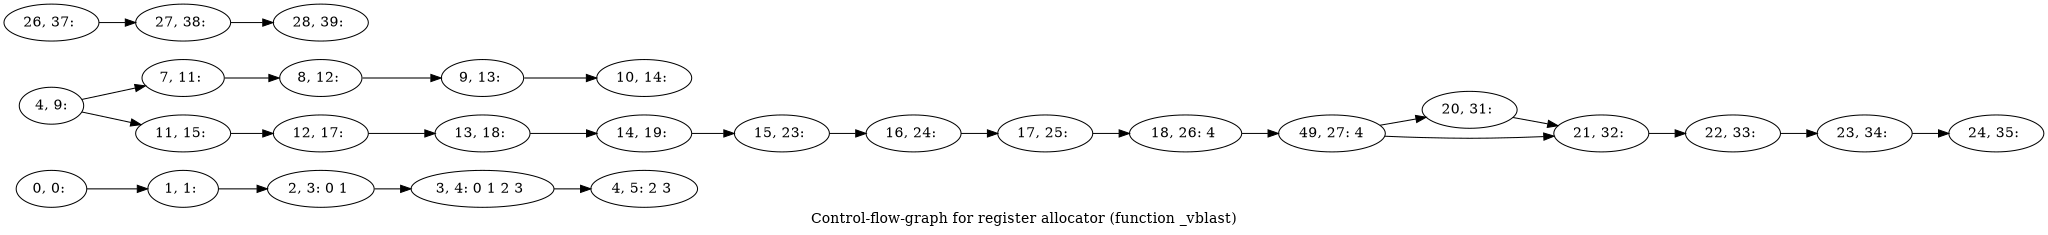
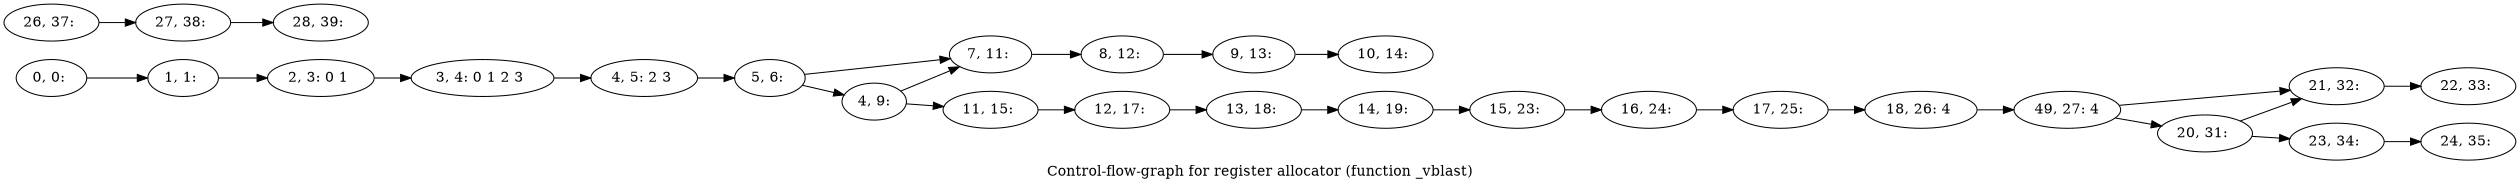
  digraph {
    label="Control-flow-graph for register allocator (function _vblast)"
    rankdir=LR
    n1 [label="0, 0: "]
    n2 [label="1, 1: "]
    n3 [label="2, 3: 0 1 "]
    n4 [label="3, 4: 0 1 2 3 "]
    n5 [label="4, 5: 2 3 "]
+   n6 [label="5, 6: "]
    n7 [label="4, 9:"]
    n8 [label="7, 11: "]
    n9 [label="11, 15: "]
    n10 [label="8, 12: "]
    n11 [label="12, 17: "]
    n12 [label="9, 13: "]
    n13 [label="10, 14: "]
    n14 [label="13, 18: "]
    n15 [label="14, 19: "]
    n16 [label="15, 23: "]
    n17 [label="16, 24: "]
    n18 [label="17, 25: "]
    n19 [label="18, 26: 4 "]
    n20 [label="49, 27: 4"]
    n21 [label="20, 31: "]
    n22 [label="21, 32: "]
    n23 [label="22, 33: "]
    n24 [label="23, 34: "]
    n25 [label="24, 35: "]
    n26 [label="26, 37: "]
    n27 [label="27, 38: "]
    n28 [label="28, 39: "]
    n1 -> n2
    n2 -> n3
    n3 -> n4
    n4 -> n5
+   n5 -> n6
+   n6 -> n7
+   n6 -> n8
    n7 -> n8
    n7 -> n9
    n8 -> n10
    n9 -> n11
    n10 -> n12
    n11 -> n14
    n12 -> n13
    n14 -> n15
    n15 -> n16
    n16 -> n17
    n17 -> n18
    n18 -> n19
    n19 -> n20
    n20 -> n21
    n20 -> n22
    n21 -> n22
    n22 -> n23
-   n23 -> n24
+   n21 -> n24
    n24 -> n25
    n26 -> n27
    n27 -> n28
  }
